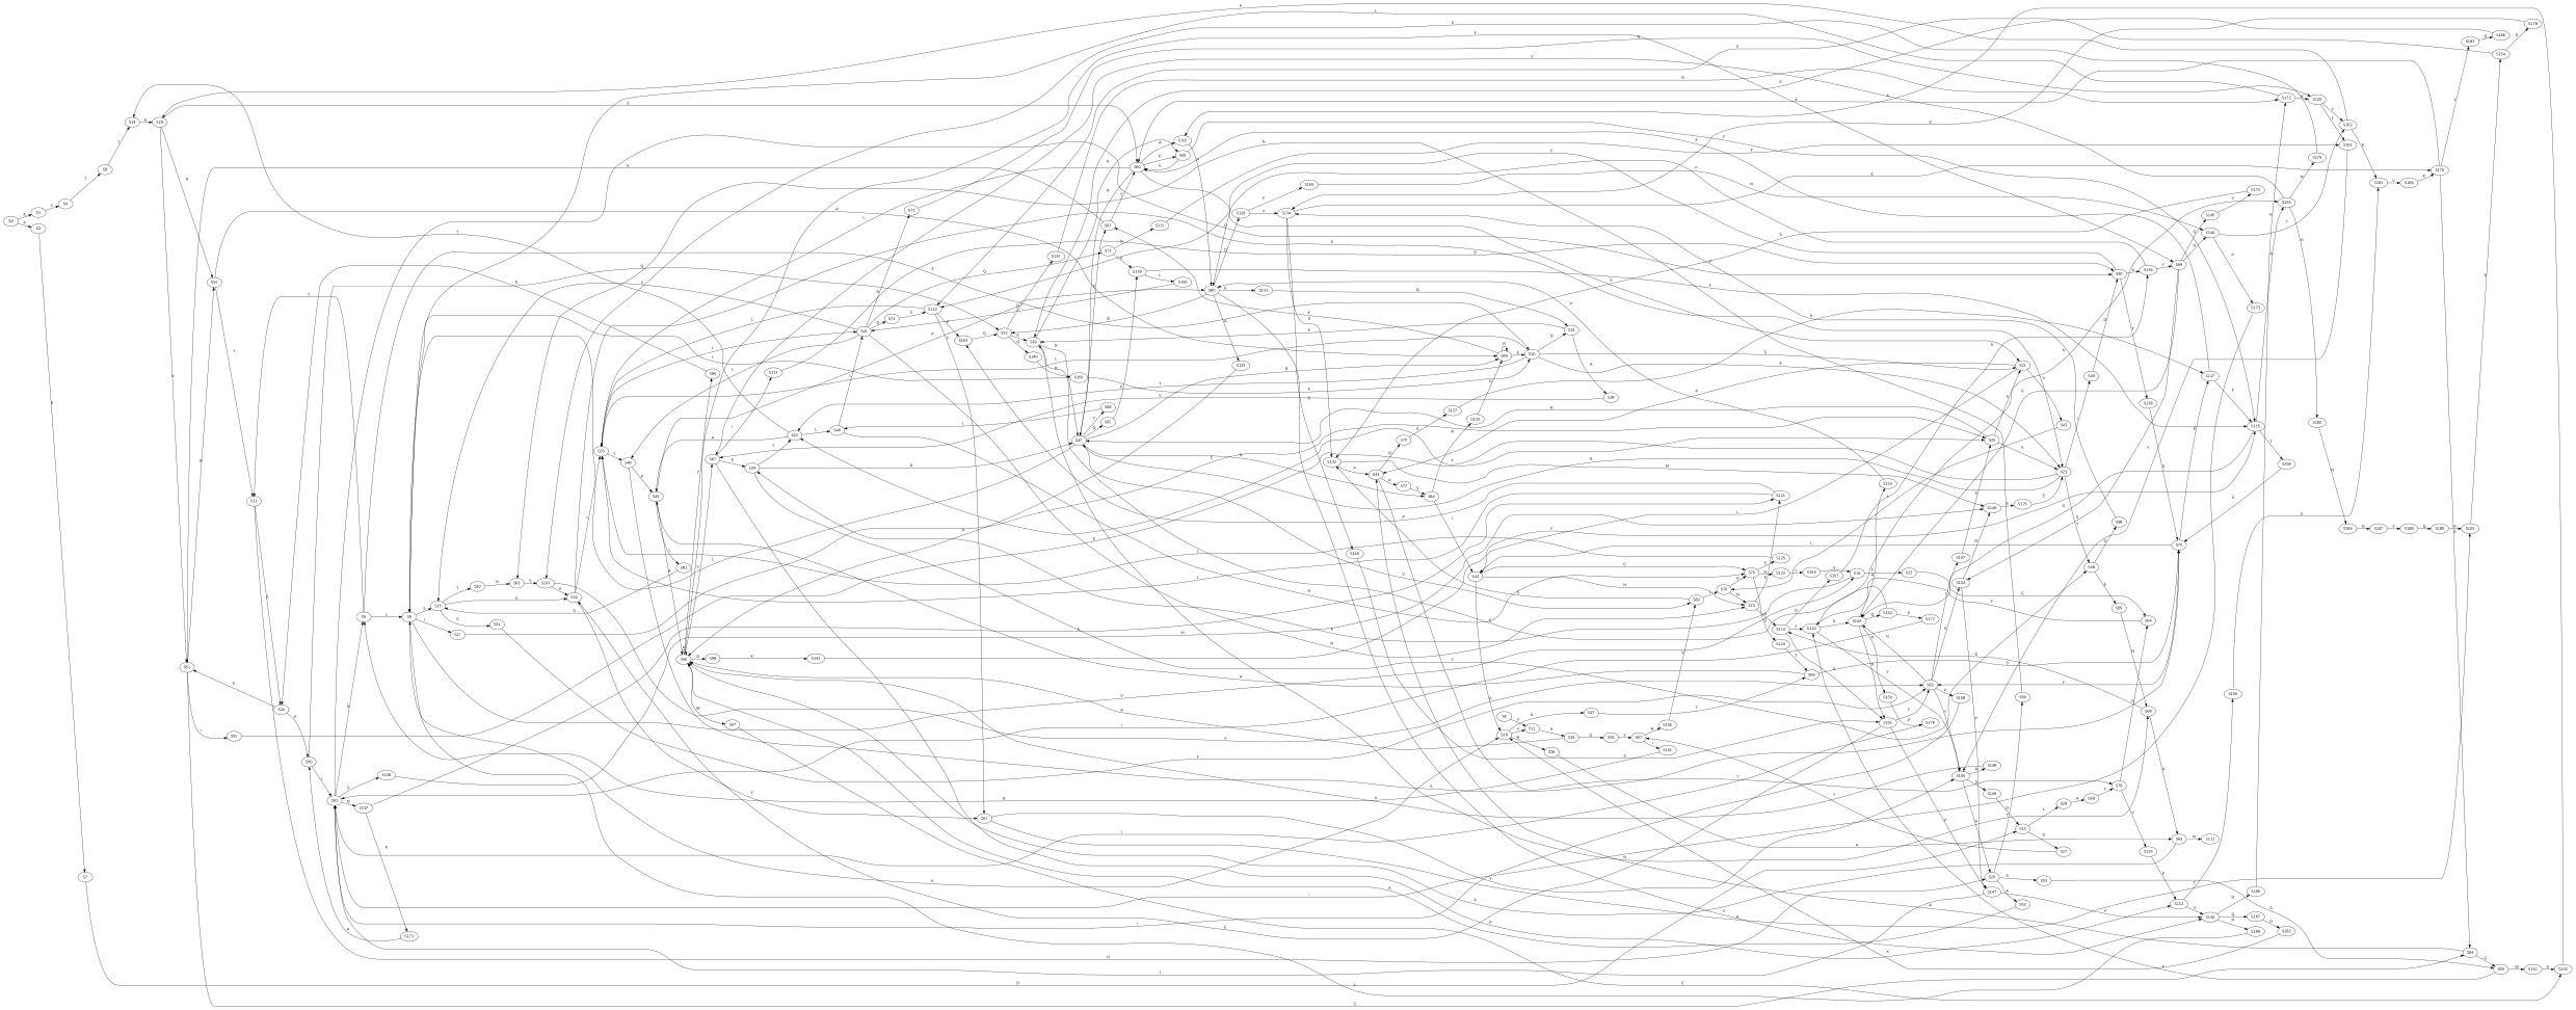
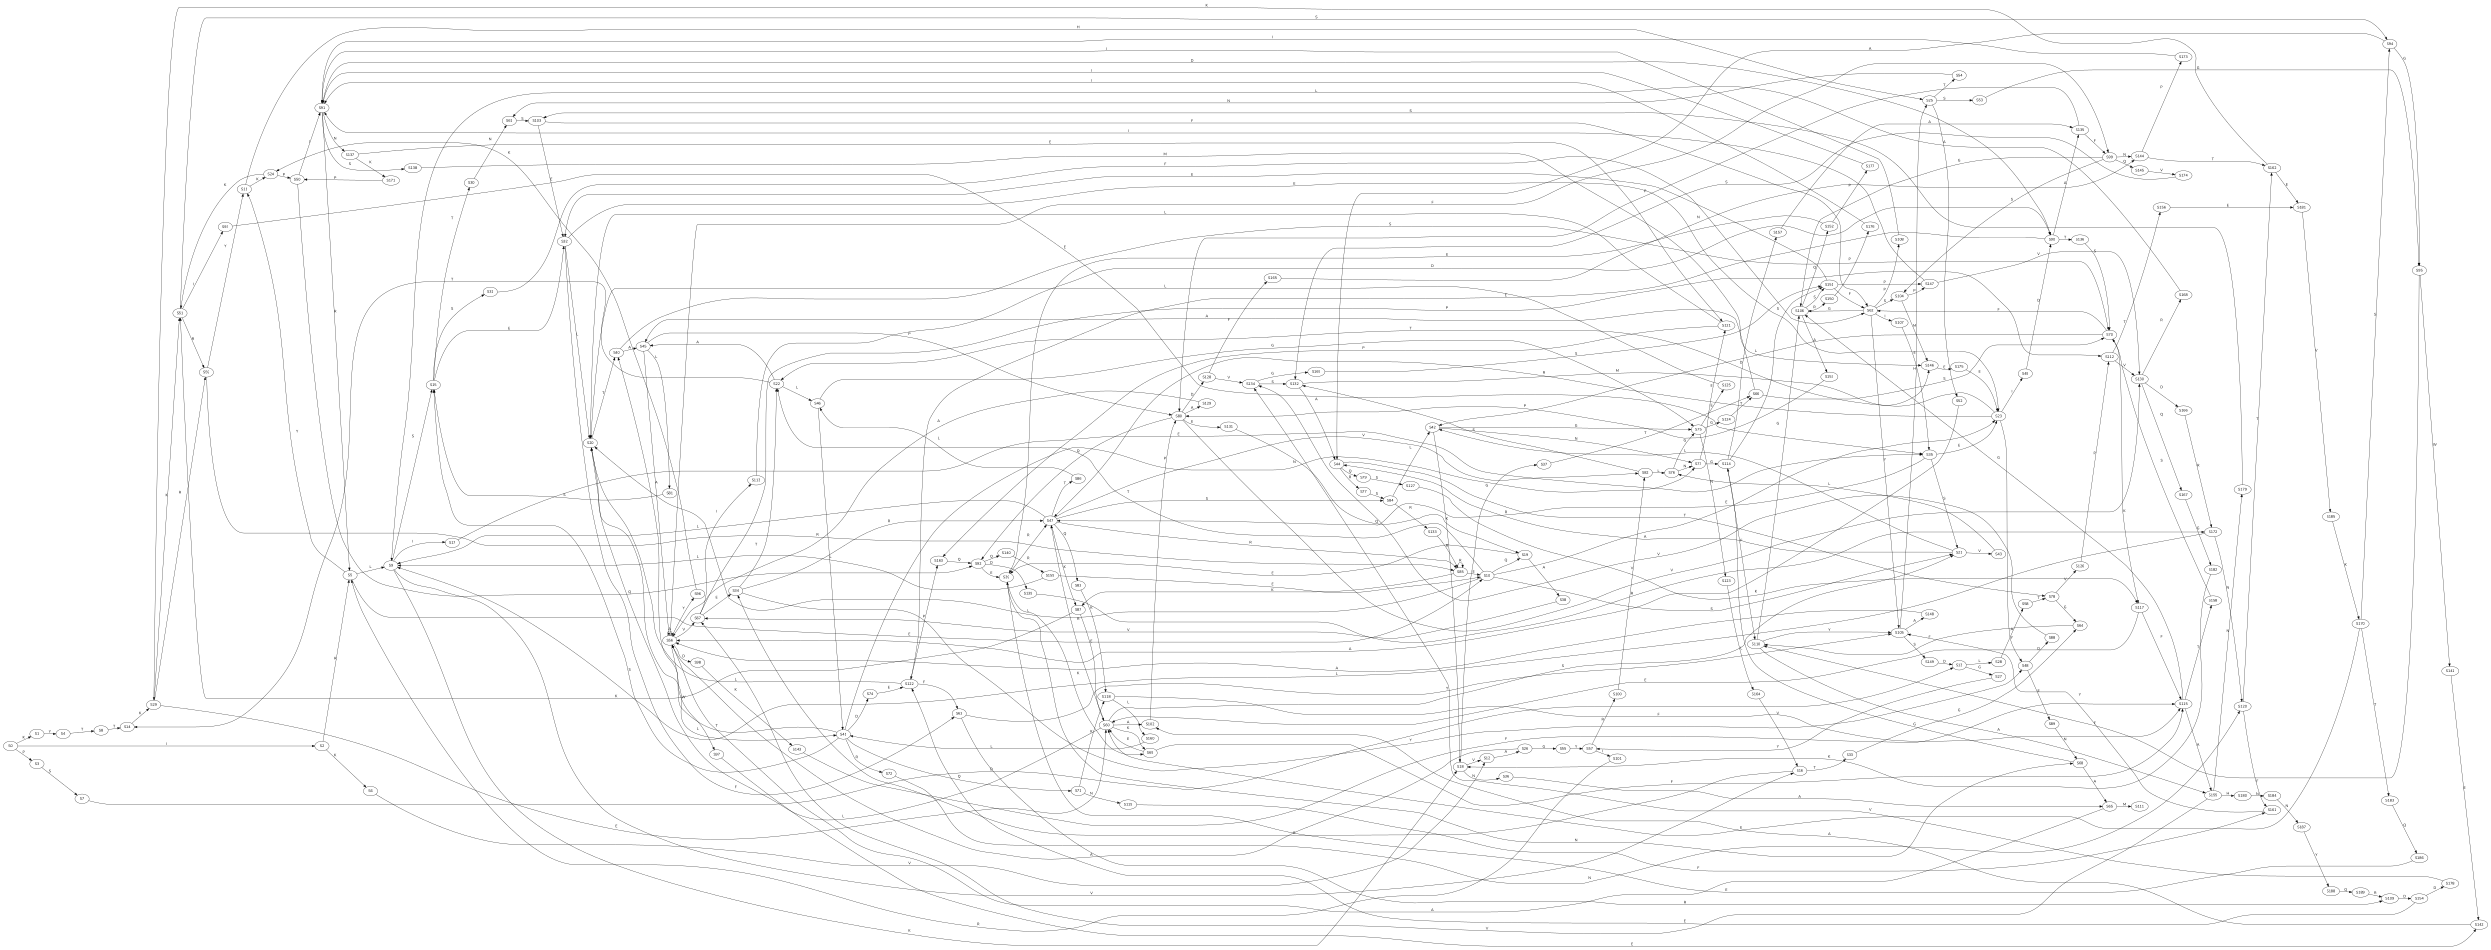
  strict digraph {
    fontname=Nunito
    rankdir=LR
    node [fontname=Nunito]
    edge [fontname=Nunito]
    S0
    S1
+   S2
    S3
    S4
    S5
    S6
    S7
    S8
    S9
    S10
    S11
    S12
    S13
    S14
    S15
    S16
    S17
    S18
    S19
    S20
    S21
    S22
    S23
    S24
    S25
    S26
    S27
    S28
    S29
    S30
    S31
    S32
    S33
    S34
    S35
    S36
    S37
    S38
    S39
    S40
    S41
    S42
    S43
    S44
    S45
    S46
    S47
    S48
    S49
    S50
    S51
    S52
    S53
    S54
    S55
    S56
    S57
    S58
    S59
    S60
    S61
    S62
    S63
    S64
    S65
    S66
    S67
    S68
    S69
    S70
    S71
    S72
    S73
    S74
    S75
    S76
    S77
    S78
    S79
    S80
    S81
    S82
    S83
    S84
    S85
    S86
    S87
    S88
    S89
    S90
    S91
    S92
    S93
    S94
    S95
    S96
    S97
    S98
    S99
    S100
    S101
    S102
    S103
    S104
    S105
    S106
    S107
    S108
    S109
    S110
    S111
    S112
    S113
    S114
    S115
    S117
    S118
    S119
    S120
    S121
    S122
    S123
    S124
    S125
    S126
    S127
    S128
    S129
    S130
    S131
    S132
    S133
    S134
    S135
    S136
    S137
    S138
    S139
    S140
    S141
    S142
    S143
    S144
    S145
    S146
    S147
    S148
    S149
    S150
    S151
    S152
    S153
    S154
    S155
    S156
    S157
    S158
    S160
    S161
    S162
    S163
    S164
    S165
    S166
    S167
    S168
    S169
    S170
    S171
    S172
    S159
    S173
    S174
    S175
    S176
    S177
    S178
    S179
    S180
    S181
    S182
    S183
    S184
    S185
    S186
    S187
    S188
    S189
    S0 -> S1 [label=K]
+   S0 -> S2 [label=I]
    S0 -> S3 [label=P]
    S1 -> S4 [label=Y]
+   S2 -> S5 [label=R]
+   S2 -> S6 [label=K]
    S3 -> S7 [label=S]
    S4 -> S8 [label=T]
    S5 -> S9 [label=L]
    S5 -> S10 [label=E]
    S5 -> S11 [label=Y]
    S6 -> S12 [label=V]
    S7 -> S13 [label=D]
    S8 -> S14 [label=T]
    S9 -> S15 [label=S]
    S9 -> S16 [label=V]
    S9 -> S17 [label=I]
    S9 -> S18 [label=K]
    S10 -> S19 [label=Q]
    S10 -> S20 [label=L]
    S10 -> S21 [label=S]
    S10 -> S22 [label=T]
    S10 -> S23 [label=E]
    S11 -> S24 [label=K]
    S11 -> S25 [label=H]
    S12 -> S26 [label=A]
    S13 -> S27 [label=G]
    S13 -> S28 [label=L]
    S14 -> S29 [label=K]
    S15 -> S30 [label=T]
    S15 -> S31 [label=S]
    S15 -> S32 [label=E]
    S16 -> S33 [label=T]
    S16 -> S34 [label=E]
    S17 -> S35 [label=E]
    S18 -> S12 [label=V]
    S18 -> S36 [label=N]
    S18 -> S37 [label=G]
    S19 -> S38 [label=A]
    S19 -> S39 [label=E]
    S20 -> S40 [label=T]
    S20 -> S41 [label=L]
    S21 -> S42 [label=L]
    S21 -> S43 [label=V]
    S21 -> S44 [label=A]
    S22 -> S14 [label=T]
    S22 -> S45 [label=A]
    S22 -> S46 [label=L]
    S23 -> S22 [label=T]
    S23 -> S47 [label=R]
    S23 -> S48 [label=Y]
    S23 -> S49 [label=I]
    S24 -> S50 [label=P]
    S24 -> S51 [label=K]
    S25 -> S52 [label=A]
    S25 -> S53 [label=S]
    S25 -> S54 [label=T]
    S26 -> S55 [label=G]
    S26 -> S56 [label=A]
    S27 -> S57 [label=Y]
    S28 -> S58 [label=A]
    S29 -> S51 [label=K]
    S29 -> S59 [label=R]
    S29 -> S60 [label=E]
    S30 -> S61 [label=N]
    S31 -> S62 [label=F]
    S32 -> S20 [label=L]
    S32 -> S23 [label=E]
    S32 -> S63 [label=F]
    S33 -> S64 [label=G]
    S34 -> S22 [label=T]
    S34 -> S47 [label=R]
    S34 -> S48 [label=Y]
    S35 -> S21 [label=S]
    S35 -> S23 [label=E]
    S35 -> S47 [label=R]
    S36 -> S65 [label=A]
    S37 -> S66 [label=T]
    S38 -> S67 [label=V]
    S39 -> S47 [label=R]
    S39 -> S68 [label=N]
    S39 -> S69 [label=K]
    S40 -> S45 [label=A]
    S40 -> S70 [label=S]
    S41 -> S15 [label=S]
    S41 -> S40 [label=T]
    S41 -> S71 [label=Q]
    S41 -> S72 [label=R]
    S41 -> S73 [label=N]
    S41 -> S74 [label=D]
    S42 -> S18 [label=K]
    S42 -> S73 [label=N]
    S42 -> S75 [label=G]
    S43 -> S76 [label=L]
    S44 -> S77 [label=R]
    S44 -> S78 [label=T]
    S44 -> S79 [label=Q]
    S45 -> S56 [label=A]
    S45 -> S80 [label=P]
    S45 -> S81 [label=L]
    S46 -> S41 [label=L]
    S46 -> S75 [label=G]
    S47 -> S9 [label=L]
    S47 -> S82 [label=V]
    S47 -> S83 [label=Q]
    S47 -> S84 [label=S]
    S47 -> S85 [label=R]
    S47 -> S86 [label=T]
    S47 -> S87 [label=K]
    S48 -> S88 [label=D]
    S48 -> S89 [label=E]
    S49 -> S90 [label=D]
    S50 -> S91 [label=I]
    S50 -> S92 [label=Q]
    S51 -> S59 [label=R]
    S51 -> S93 [label=I]
    S51 -> S94 [label=S]
    S52 -> S56 [label=A]
    S53 -> S95 [label=G]
    S54 -> S61 [label=N]
    S55 -> S57 [label=Y]
    S56 -> S56 [label=A]
    S56 -> S67 [label=V]
    S56 -> S96 [label=Y]
    S56 -> S97 [label=W]
    S56 -> S98 [label=D]
    S56 -> S99 [label=F]
    S57 -> S100 [label=R]
    S57 -> S101 [label=I]
    S58 -> S78 [label=T]
    S59 -> S11 [label=Y]
    S59 -> S85 [label=R]
    S60 -> S20 [label=L]
    S60 -> S21 [label=S]
    S60 -> S47 [label=R]
    S60 -> S69 [label=K]
    S60 -> S102 [label=A]
    S61 -> S103 [label=S]
    S62 -> S104 [label=S]
    S62 -> S105 [label=Y]
    S62 -> S106 [label=G]
    S62 -> S107 [label=I]
    S62 -> S108 [label=P]
    S63 -> S105 [label=Y]
    S63 -> S109 [label=R]
    S64 -> S110 [label=F]
    S65 -> S56 [label=A]
    S65 -> S111 [label=M]
    S66 -> S45 [label=A]
    S66 -> S70 [label=S]
    S67 -> S34 [label=E]
    S67 -> S112 [label=P]
    S67 -> S113 [label=I]
    S68 -> S65 [label=A]
    S68 -> S114 [label=G]
    S69 -> S60 [label=E]
    S69 -> S115 [label=F]
    S70 -> S42 [label=L]
    S70 -> S62 [label=F]
    S70 -> S117 [label=K]
    S71 -> S118 [label=K]
    S71 -> S119 [label=N]
    S72 -> S120 [label=N]
    S73 -> S114 [label=G]
    S73 -> S121 [label=E]
    S74 -> S122 [label=E]
    S75 -> S123 [label=N]
    S75 -> S124 [label=G]
    S75 -> S125 [label=E]
    S76 -> S73 [label=N]
    S76 -> S75 [label=G]
    S77 -> S84 [label=S]
    S78 -> S64 [label=G]
    S78 -> S126 [label=V]
    S79 -> S127 [label=S]
    S80 -> S92 [label=Q]
    S80 -> S128 [label=D]
    S80 -> S129 [label=A]
    S80 -> S130 [label=V]
    S80 -> S131 [label=E]
    S81 -> S15 [label=S]
    S82 -> S76 [label=L]
    S82 -> S132 [label=S]
    S83 -> S118 [label=K]
    S84 -> S42 [label=L]
    S84 -> S133 [label=R]
    S85 -> S10 [label=E]
    S85 -> S85 [label=R]
    S85 -> S87 [label=K]
    S86 -> S46 [label=L]
    S87 -> S51 [label=K]
    S87 -> S60 [label=E]
    S88 -> S134 [label=V]
    S89 -> S68 [label=N]
    S90 -> S122 [label=E]
    S90 -> S135 [label=A]
    S90 -> S136 [label=T]
    S91 -> S5 [label=R]
    S91 -> S90 [label=D]
    S91 -> S137 [label=N]
    S91 -> S138 [label=S]
    S92 -> S39 [label=E]
    S92 -> S139 [label=D]
    S92 -> S140 [label=Q]
    S93 -> S35 [label=E]
    S94 -> S44 [label=A]
    S94 -> S95 [label=G]
    S95 -> S110 [label=F]
    S95 -> S141 [label=W]
    S96 -> S24 [label=K]
    S97 -> S142 [label=E]
    S98 -> S143 [label=K]
    S99 -> S104 [label=S]
    S99 -> S106 [label=G]
    S99 -> S144 [label=N]
    S99 -> S145 [label=Q]
    S100 -> S82 [label=V]
    S101 -> S5 [label=R]
    S102 -> S80 [label=P]
    S103 -> S32 [label=E]
    S103 -> S62 [label=F]
    S104 -> S146 [label=M]
    S104 -> S147 [label=P]
    S105 -> S25 [label=H]
    S105 -> S148 [label=A]
    S105 -> S149 [label=S]
    S106 -> S150 [label=R]
    S106 -> S151 [label=S]
    S106 -> S152 [label=Q]
    S106 -> S153 [label=A]
    S107 -> S35 [label=E]
    S108 -> S91 [label=I]
    S109 -> S154 [label=D]
    S110 -> S105 [label=Y]
    S110 -> S106 [label=G]
    S110 -> S155 [label=A]
    S112 -> S130 [label=V]
    S112 -> S156 [label=T]
    S113 -> S90 [label=D]
    S114 -> S110 [label=F]
    S114 -> S151 [label=S]
    S114 -> S157 [label=D]
    S115 -> S106 [label=G]
    S115 -> S155 [label=A]
    S115 -> S158 [label=T]
    S117 -> S60 [label=E]
    S117 -> S115 [label=F]
    S118 -> S115 [label=F]
    S118 -> S160 [label=L]
    S119 -> S161 [label=F]
    S120 -> S161 [label=F]
    S120 -> S162 [label=T]
    S121 -> S20 [label=L]
    S121 -> S163 [label=P]
    S122 -> S20 [label=L]
    S122 -> S63 [label=F]
    S122 -> S163 [label=P]
    S123 -> S164 [label=L]
    S124 -> S66 [label=T]
    S125 -> S20 [label=L]
    S126 -> S112 [label=P]
    S127 -> S117 [label=K]
    S128 -> S134 [label=V]
    S128 -> S165 [label=F]
    S129 -> S56 [label=A]
    S130 -> S166 [label=D]
    S130 -> S167 [label=Q]
    S130 -> S168 [label=R]
    S131 -> S19 [label=Q]
    S132 -> S44 [label=A]
    S132 -> S146 [label=M]
    S133 -> S85 [label=R]
    S134 -> S132 [label=S]
    S134 -> S169 [label=G]
-   S134 -> S170 [label=K]
    S135 -> S80 [label=P]
    S135 -> S99 [label=F]
    S136 -> S70 [label=S]
    S137 -> S121 [label=E]
    S137 -> S171 [label=K]
    S138 -> S146 [label=M]
    S139 -> S172 [label=R]
    S140 -> S159 [label=R]
    S141 -> S142 [label=E]
    S142 -> S102 [label=A]
    S143 -> S115 [label=F]
    S144 -> S162 [label=T]
    S144 -> S173 [label=P]
    S145 -> S174 [label=V]
    S146 -> S175 [label=E]
    S147 -> S91 [label=I]
    S147 -> S130 [label=V]
    S148 -> S56 [label=A]
    S149 -> S13 [label=D]
    S150 -> S176 [label=P]
    S151 -> S32 [label=E]
    S151 -> S62 [label=F]
    S151 -> S147 [label=P]
    S152 -> S39 [label=E]
    S152 -> S177 [label=P]
    S153 -> S80 [label=P]
    S154 -> S122 [label=E]
    S154 -> S178 [label=D]
    S155 -> S67 [label=V]
    S155 -> S179 [label=N]
    S155 -> S180 [label=H]
    S156 -> S181 [label=E]
    S157 -> S135 [label=A]
    S158 -> S70 [label=S]
    S160 -> S41 [label=L]
    S161 -> S105 [label=Y]
    S162 -> S29 [label=K]
    S162 -> S181 [label=E]
    S163 -> S92 [label=Q]
    S164 -> S16 [label=V]
    S165 -> S144 [label=N]
    S166 -> S172 [label=R]
    S167 -> S182 [label=G]
    S168 -> S9 [label=L]
    S169 -> S151 [label=S]
    S170 -> S60 [label=E]
    S170 -> S94 [label=S]
    S170 -> S183 [label=T]
    S171 -> S50 [label=P]
    S172 -> S9 [label=L]
    S172 -> S120 [label=N]
    S159 -> S9 [label=L]
    S159 -> S10 [label=E]
    S173 -> S91 [label=I]
    S174 -> S132 [label=S]
    S175 -> S23 [label=E]
    S176 -> S91 [label=I]
    S177 -> S91 [label=I]
    S178 -> S134 [label=V]
    S179 -> S103 [label=S]
    S180 -> S184 [label=N]
    S181 -> S185 [label=V]
    S182 -> S18 [label=K]
    S183 -> S186 [label=Q]
    S184 -> S187 [label=N]
    S185 -> S170 [label=K]
    S186 -> S39 [label=E]
    S187 -> S188 [label=Y]
    S188 -> S189 [label=Q]
    S189 -> S109 [label=R]
  }
